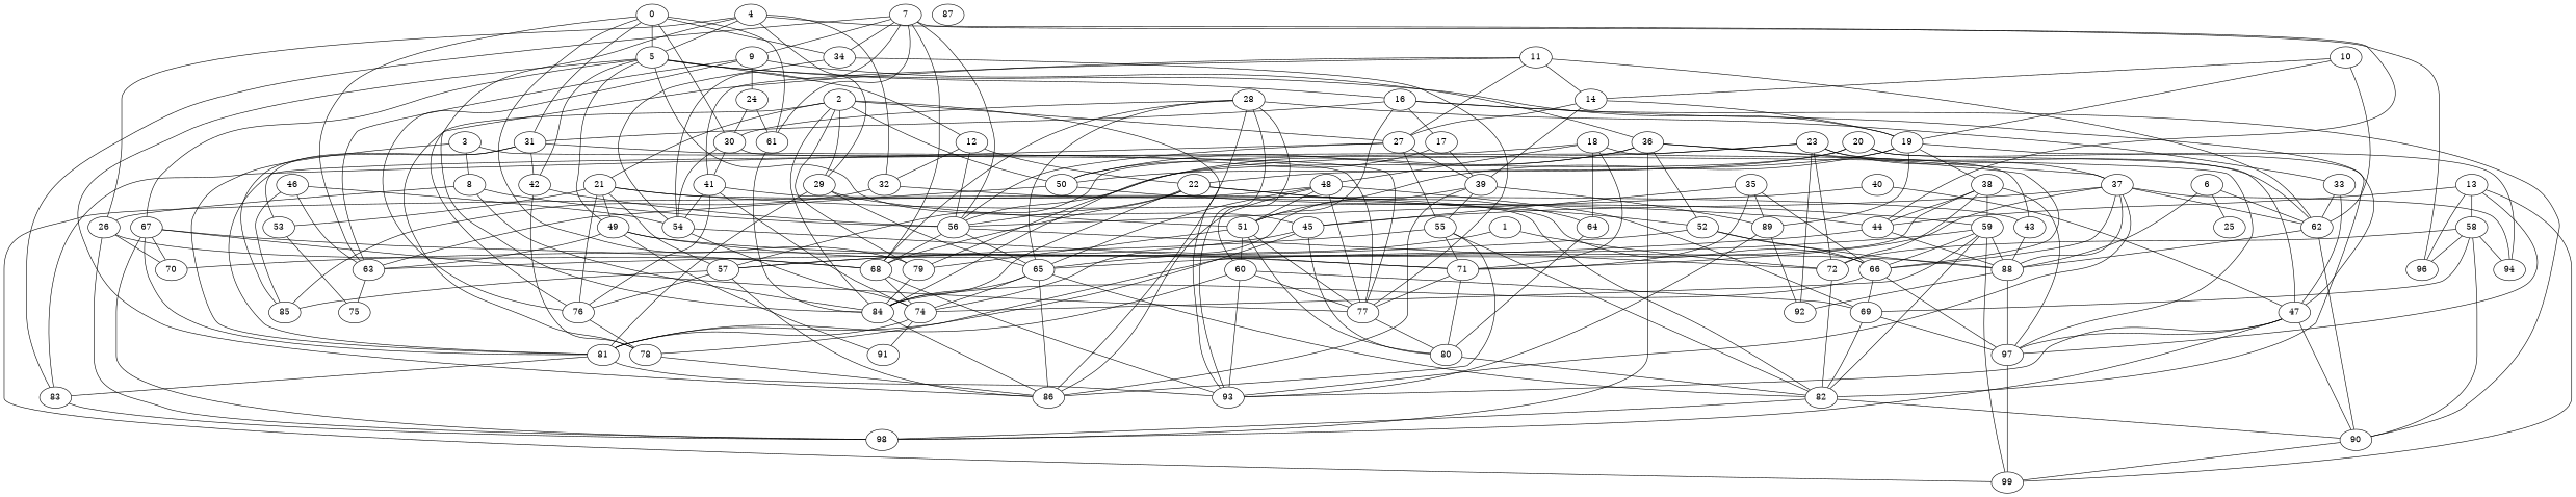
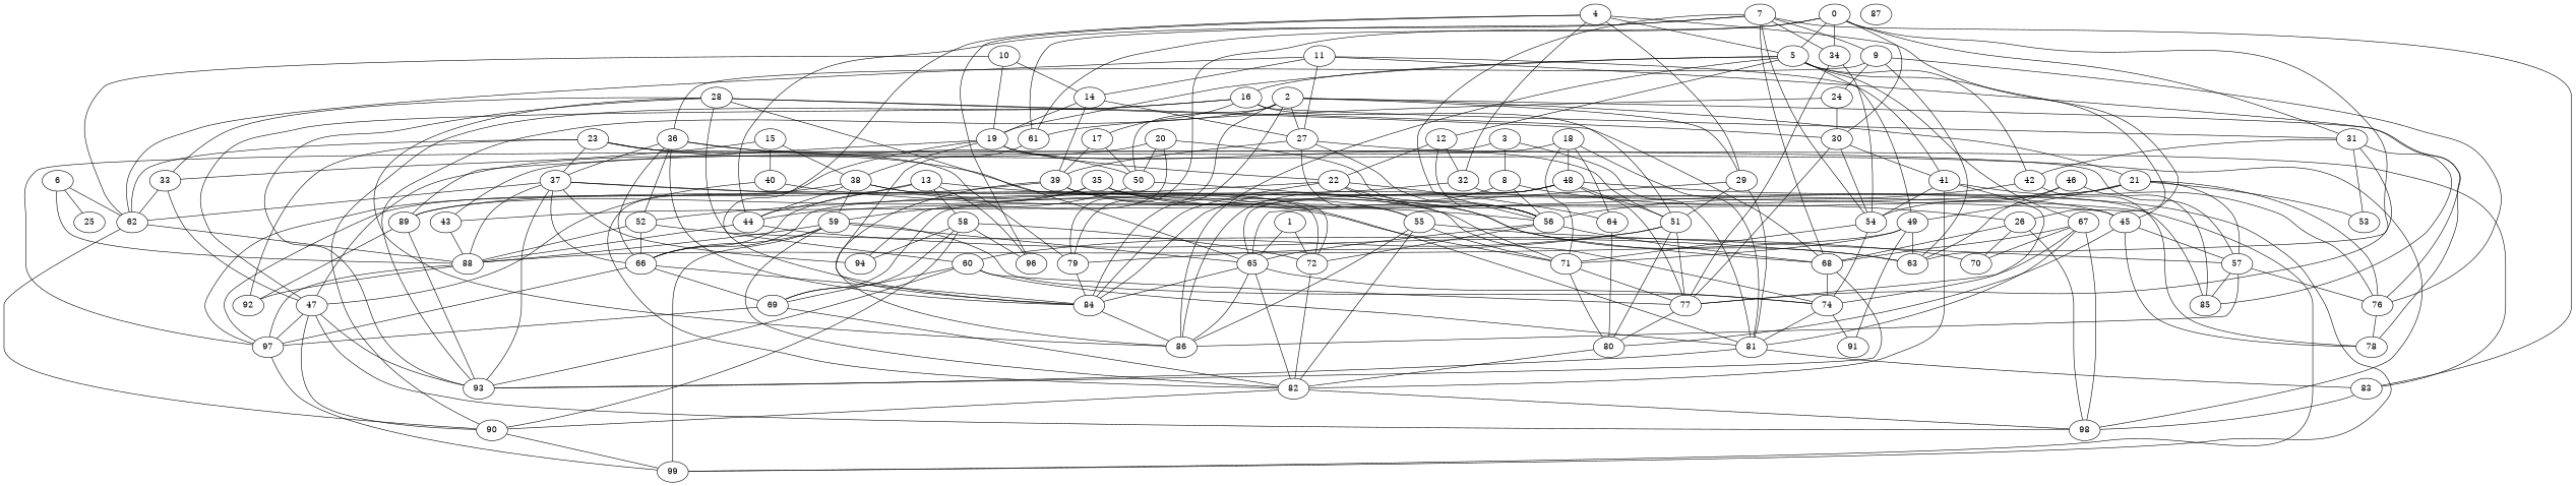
  strict graph {
    edge [is_available=True prob=1.0]
    0
    5
    30
    31
    34
    61
    63
    79
    12
    16
    19
    42
    45
    49
    67
    86
    54
    41
    77
    53
    85
    84
-   75
    1
    65
    72
    82
    74
    2
    21
    27
    29
    50
    78
    93
    44
    76
    43
    57
    56
    83
    39
    55
    81
    51
    59
    3
    8
    97
    26
    99
    4
    32
    96
    68
    70
    98
    66
    22
    17
    47
    90
    38
    89
    80
    88
    71
    91
    6
    25
    62
    92
    7
    9
    24
    36
    52
    37
    10
    14
    11
    64
    13
    58
    94
    69
+   15
    33
    40
    60
    18
    48
    20
    23
    28
    35
    46
    87
    0 -- 5
    0 -- 30 [prob=0.204424465888]
    0 -- 31
    0 -- 34 [prob=0.432365689408]
    0 -- 61 [prob=0.68029042546]
    0 -- 63
    0 -- 79 [prob=0.524552712689]
    5 -- 12 [prob=0.0447698199794]
    5 -- 16
    5 -- 19 [prob=0.110898103602]
    5 -- 42 [prob=0.339324484213]
    5 -- 45
    5 -- 49 [prob=0.4860255316]
    5 -- 67 [prob=0.40756131997]
    5 -- 86 [prob=0.854448852725]
    30 -- 54
    30 -- 41 [prob=0.343671553459]
    30 -- 77 [prob=0.468391734062]
    31 -- 42 [prob=0.837424627403]
    31 -- 77 [prob=0.0106175177037]
    31 -- 53 [prob=0.784113467019]
    31 -- 85 [prob=0.375238242969]
    34 -- 54 [prob=0.989694011987]
    34 -- 77 [prob=0.474310002076]
    61 -- 84 [prob=0.612570532059]
-   63 -- 75
    79 -- 84
    12 -- 56 [prob=0.782324476118]
    12 -- 32 [prob=0.305883833457]
    12 -- 22 [prob=0.0526127811835]
    16 -- 31
    16 -- 51 [prob=0.608673557198]
    16 -- 17 [prob=0.746794151315]
    16 -- 47 [prob=0.190664599231]
    16 -- 90 [prob=0.254643365275]
    19 -- 82 [prob=0.222502841956]
    19 -- 51 [prob=0.991430886631]
    19 -- 22 [prob=0.265770352308]
    19 -- 38 [prob=0.263440054634]
    19 -- 89 [prob=0.793226165627]
    42 -- 78 [prob=0.126712024613]
    42 -- 56 [prob=0.409567634065]
    45 -- 78 [prob=0.417270227649]
    45 -- 57 [prob=0.452511951188]
    45 -- 80
    49 -- 63
    49 -- 88 [prob=0.771345576272]
    49 -- 71 [prob=0.167324956776]
    49 -- 91 [prob=0.723034656689]
    67 -- 77
    67 -- 81 [prob=0.685284604858]
    67 -- 68 [prob=0.0339284557055]
    67 -- 70 [prob=0.406170667697]
    67 -- 98
    54 -- 74 [prob=0.903086620857]
    54 -- 71
    41 -- 54 [prob=0.344552160632]
    41 -- 82 [prob=0.374419906768]
    41 -- 74 [prob=0.319374795366]
    41 -- 76 [prob=0.12588869562]
    77 -- 80
-   53 -- 75 [prob=0.603787509872]
    84 -- 86 [prob=0.779981188762]
    1 -- 65
    1 -- 72
    65 -- 86 [prob=0.451819608683]
    65 -- 84
    65 -- 82 [prob=0.046619596978]
    65 -- 74 [prob=0.742963310519]
    72 -- 82 [prob=0.464013149027]
    82 -- 98
    82 -- 90 [prob=0.266630065373]
    74 -- 81
    74 -- 91 [prob=0.991746028896]
    2 -- 79 [prob=0.61616976891]
    2 -- 84 [prob=0.766291398149]
    2 -- 21 [prob=0.82741689672]
    2 -- 27 [prob=0.498452422015]
    2 -- 29 [prob=0.901678572244]
    2 -- 50
    2 -- 78
    2 -- 93 [prob=0.734974840842]
    21 -- 49 [prob=0.574106589212]
    21 -- 53 [prob=0.136223414953]
    21 -- 44 [prob=0.669888506667]
    21 -- 76 [prob=0.210306430421]
    21 -- 43 [prob=0.825643267778]
    21 -- 57
    27 -- 56 [prob=0.786473207588]
    27 -- 83 [prob=0.217694868295]
    27 -- 39 [prob=0.576041700585]
    27 -- 55
    29 -- 65 [prob=0.774508359077]
    29 -- 81
    29 -- 51
    50 -- 63 [prob=0.34296731801]
    50 -- 59 [prob=0.0715122596685]
-   78 -- 86
    44 -- 63 [prob=0.158144435479]
    44 -- 88 [prob=0.93873605551]
    76 -- 78 [prob=0.0646488750559]
    43 -- 88
    57 -- 86 [prob=0.548924869369]
    57 -- 85 [prob=0.683957802001]
    57 -- 76 [prob=0.971773008862]
    56 -- 65 [prob=0.402349116748]
    56 -- 72 [prob=0.00943216457802]
    56 -- 68 [prob=0.614822813857]
    83 -- 98 [prob=0.720322820043]
    39 -- 86
    39 -- 74 [prob=0.969979621501]
    39 -- 55 [prob=0.740303852707]
    39 -- 89 [prob=0.634874141961]
    55 -- 86 [prob=0.40516962238]
    55 -- 82 [prob=0.959074668519]
    55 -- 57
    55 -- 71 [prob=0.399237102554]
    81 -- 93 [prob=0.524484091055]
    81 -- 83 [prob=0.788287438021]
    51 -- 79 [prob=0.14876521071]
    51 -- 77 [prob=0.366440077578]
    51 -- 80 [prob=0.735597132745]
    51 -- 60 [prob=0.251476413737]
    59 -- 65 [prob=0.0200311838512]
    59 -- 82 [prob=0.353857331557]
    59 -- 74
    59 -- 99 [prob=0.658155200457]
    59 -- 66
    59 -- 88 [prob=0.0293781952998]
    3 -- 81 [prob=0.802051298052]
    3 -- 8
    3 -- 97 [prob=0.595651255327]
    8 -- 84 [prob=0.00386646016827]
    8 -- 56 [prob=0.828940202915]
    8 -- 26 [prob=0.62322338883]
    97 -- 99 [prob=0.821741704438]
    26 -- 68 [prob=0.945608476107]
    26 -- 70
    26 -- 98 [prob=0.850260203998]
    4 -- 5 [prob=0.0022902173851]
    4 -- 84
    4 -- 29 [prob=0.75822005994]
    4 -- 26 [prob=0.462714961901]
    4 -- 32 [prob=0.579892158767]
    4 -- 96 [prob=0.997019102749]
    32 -- 85 [prob=0.314379953256]
    32 -- 66 [prob=0.200431352447]
    68 -- 74
    68 -- 93 [prob=0.601381174259]
    66 -- 84 [prob=0.685076487458]
    66 -- 97 [prob=0.712733296528]
    66 -- 69 [prob=0.529655485431]
    22 -- 84 [prob=0.948626764842]
    22 -- 56 [prob=0.0898312941804]
    22 -- 68 [prob=0.292140870217]
    22 -- 52 [prob=0.423907440661]
    22 -- 64 [prob=0.669919101887]
    17 -- 50 [prob=0.8992471844]
    17 -- 39 [prob=0.446662386887]
    47 -- 93 [prob=0.598542944344]
    47 -- 97 [prob=0.505023080788]
    47 -- 98
    47 -- 90 [prob=0.464817784978]
    90 -- 99 [prob=0.269190487315]
    38 -- 72 [prob=0.514352987597]
    38 -- 44 [prob=0.470168047789]
    38 -- 81 [prob=0.527171550073]
    38 -- 59 [prob=0.719560069261]
    38 -- 97 [prob=0.864921202057]
    89 -- 93 [prob=0.170828158642]
    89 -- 92 [prob=0.282705840594]
    80 -- 82 [prob=0.179296428277]
    88 -- 97 [prob=0.288324741107]
    88 -- 92 [prob=0.00642135315566]
    71 -- 77 [prob=0.736296925336]
    71 -- 80
    6 -- 88 [prob=0.856414917349]
    6 -- 25
    6 -- 62 [prob=0.602199719888]
    62 -- 90 [prob=0.190497873201]
    62 -- 88 [prob=0.839430011346]
    7 -- 34 [prob=0.250021026851]
    7 -- 61 [prob=0.542172574121]
    7 -- 54 [prob=0.734319000749]
    7 -- 44 [prob=0.287763800756]
    7 -- 56 [prob=0.727565143978]
    7 -- 83
    7 -- 68 [prob=0.439191719024]
    7 -- 9 [prob=0.460517145789]
    9 -- 63 [prob=0.420665467817]
    9 -- 76 [prob=0.767269763997]
    9 -- 24 [prob=0.241613481461]
    9 -- 36 [prob=0.720120620204]
    24 -- 30
    24 -- 61 [prob=0.475074935124]
    36 -- 84
    36 -- 50 [prob=0.537909926233]
    36 -- 98
    36 -- 66 [prob=0.181332270545]
    36 -- 52 [prob=0.190621243154]
    36 -- 37 [prob=0.268049030072]
    52 -- 70 [prob=0.854244588477]
    52 -- 66 [prob=0.0192943405454]
    52 -- 88 [prob=0.699016803365]
    37 -- 45 [prob=0.254501441364]
    37 -- 93 [prob=0.247577591238]
    37 -- 66 [prob=0.0494480806312]
    37 -- 88 [prob=0.303704799262]
    37 -- 71 [prob=0.637848701988]
    37 -- 62 [prob=0.449182181074]
    37 -- 94 [prob=0.0377526372921]
    10 -- 19 [prob=0.365958173622]
    10 -- 62
    10 -- 14 [prob=0.74193814445]
    14 -- 19 [prob=0.340482598849]
    14 -- 27 [prob=0.918310195994]
    14 -- 39
    11 -- 41
    11 -- 27 [prob=0.00829093807665]
    11 -- 76 [prob=0.206444816919]
    11 -- 62 [prob=0.226004899299]
    11 -- 14 [prob=0.498934620876]
    64 -- 80 [prob=0.590354753253]
    13 -- 44 [prob=0.333944804576]
    13 -- 97 [prob=0.455303038301]
    13 -- 99 [prob=0.110147573044]
    13 -- 96
    13 -- 58 [prob=0.173148401519]
    58 -- 72
    58 -- 96 [prob=0.383572221628]
    58 -- 90 [prob=0.231889559394]
    58 -- 94 [prob=0.806667228974]
    58 -- 69
    69 -- 82 [prob=0.224411019503]
    69 -- 97 [prob=0.996549618872]
+   15 -- 38
+   15 -- 33 [prob=0.0852487174807]
+   15 -- 40
    33 -- 47
    33 -- 62 [prob=0.0751906275858]
    40 -- 56 [prob=0.978803952111]
    40 -- 47 [prob=0.674190956917]
    60 -- 77 [prob=0.865016086284]
    60 -- 93 [prob=0.982073570683]
    60 -- 81 [prob=0.738191077297]
    60 -- 69 [prob=0.43246705661]
    18 -- 43 [prob=0.668718228897]
    18 -- 81 [prob=0.538773617513]
    18 -- 71 [prob=0.524129223564]
    18 -- 64 [prob=0.911390094436]
    18 -- 48 [prob=0.189358388212]
    48 -- 86 [prob=0.301626657668]
    48 -- 77 [prob=0.955653343576]
    48 -- 65 [prob=0.725996489396]
    48 -- 51 [prob=0.496249883524]
    48 -- 99 [prob=0.711252262224]
    48 -- 69 [prob=0.317661963394]
    20 -- 50 [prob=0.0896781139274]
    20 -- 56 [prob=0.534453383262]
    20 -- 47 [prob=0.280012260164]
    20 -- 94 [prob=0.458586348023]
    23 -- 79 [prob=0.502665595371]
    23 -- 72
    23 -- 57 [prob=0.882713170032]
    23 -- 62 [prob=0.878137220104]
    23 -- 92 [prob=0.375825233018]
    23 -- 37 [prob=0.0456203954143]
    28 -- 30 [prob=0.907052304426]
    28 -- 86 [prob=0.328881965114]
    28 -- 65 [prob=0.166040875317]
    28 -- 93 [prob=0.233114372289]
    28 -- 68 [prob=0.893733713659]
    28 -- 33
    28 -- 60
    35 -- 45 [prob=0.357533622734]
    35 -- 66 [prob=0.151169512324]
    35 -- 89 [prob=0.893148800678]
    35 -- 71 [prob=0.251270900384]
    46 -- 63 [prob=0.467345751515]
    46 -- 54 [prob=0.737119122266]
    46 -- 85 [prob=0.544154620612]
  }
